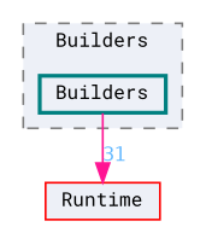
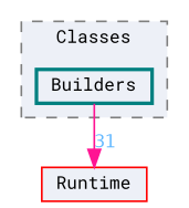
  digraph {
    compound=true
    fontname="Roboto Mono"
    node [fillcolor="#edf0f7" fontname="Roboto Mono" fontsize=10 shape=box]
    n1 [color=teal height=0.2 label=Builders style="filled,bold" width=0.4]
    n2 [color=red height=0.2 label=Runtime style=filled width=0.4]
    subgraph cluster_1 {
      bgcolor="#edf0f7"
      fontsize=10
-     label=Builders
+     label=Classes
      pencolor=grey50
      style="filled,dashed"
      n1
    }
    n1 -> n2 [color=deeppink fontcolor=steelblue1 fontname="Roboto Mono" fontsize=10 headlabel=31 labeldistance=1.5 labelfontname=Helvetica labelfontsize=10]
  }
